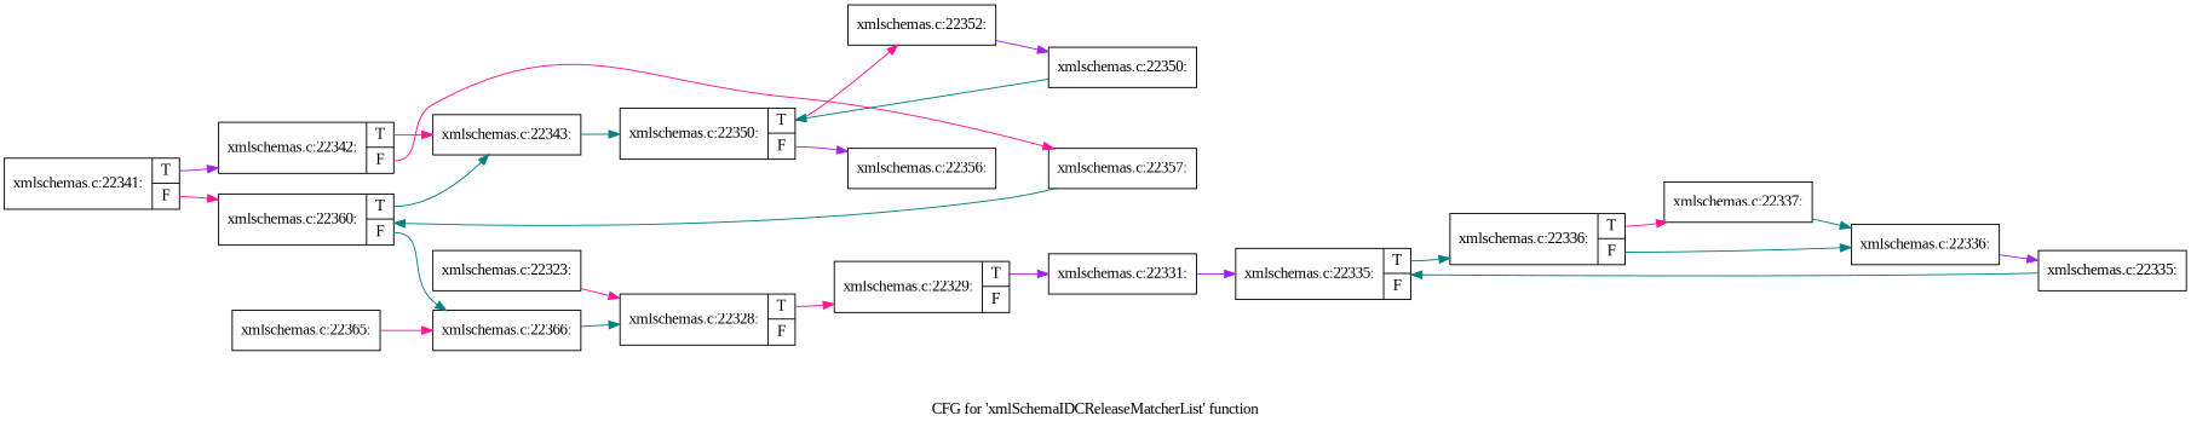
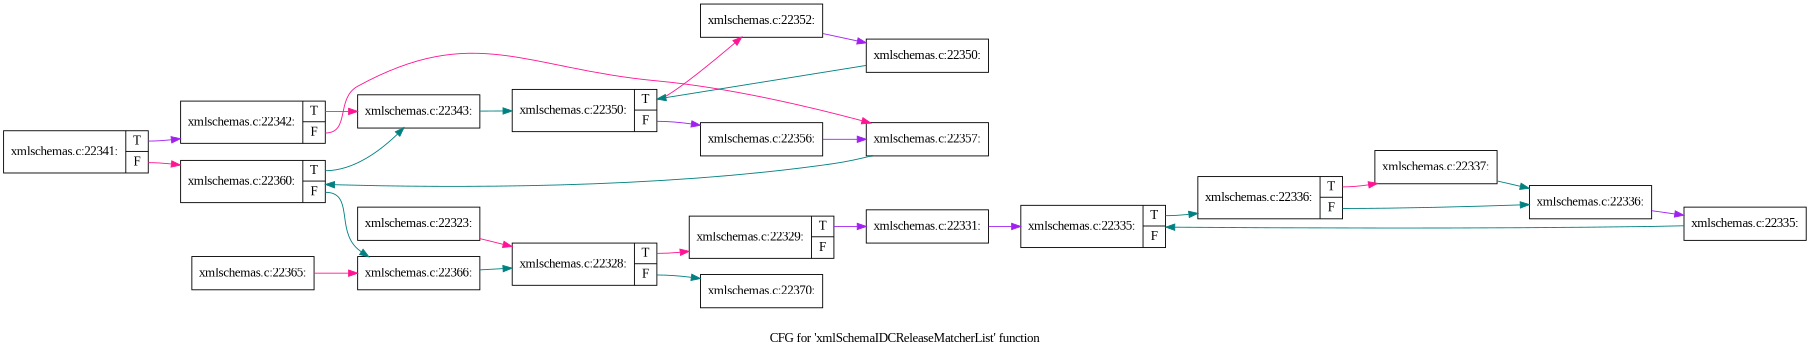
  digraph {
    fontname="Liberation Serif"
    label="CFG for 'xmlSchemaIDCReleaseMatcherList' function"
    rankdir=LR
    node [fontname="Liberation Serif" shape=record]
    edge [color=teal fontname="Liberation Serif"]
    n1 [label="{xmlschemas.c:22323:}"]
    n2 [label="{xmlschemas.c:22328:|{<s0>T|<s1>F}}"]
    n3 [label="{xmlschemas.c:22329:|{<s0>T|<s1>F}}"]
+   n4 [label="{xmlschemas.c:22370:}"]
    n5 [label="{xmlschemas.c:22331:}"]
    n6 [label="{xmlschemas.c:22335:|{<s0>T|<s1>F}}"]
    n7 [label="{xmlschemas.c:22341:|{<s0>T|<s1>F}}"]
    n8 [label="{xmlschemas.c:22342:|{<s0>T|<s1>F}}"]
    n9 [label="{xmlschemas.c:22360:|{<s0>T|<s1>F}}"]
    n10 [label="{xmlschemas.c:22336:|{<s0>T|<s1>F}}"]
    n11 [label="{xmlschemas.c:22343:}"]
    n12 [label="{xmlschemas.c:22357:}"]
    n13 [label="{xmlschemas.c:22366:}"]
    n14 [label="{xmlschemas.c:22337:}"]
    n15 [label="{xmlschemas.c:22336:}"]
    n16 [label="{xmlschemas.c:22335:}"]
    n17 [label="{xmlschemas.c:22350:|{<s0>T|<s1>F}}"]
    n18 [label="{xmlschemas.c:22365:}"]
    n19 [label="{xmlschemas.c:22352:}"]
    n20 [label="{xmlschemas.c:22356:}"]
    n21 [label="{xmlschemas.c:22350:}"]
    n1 -> n2 [color=deeppink]
    n2 -> n3 [color=deeppink tailport=s0]
+   n2 -> n4 [tailport=s1]
    n3 -> n5 [color=purple tailport=s0]
    n5 -> n6 [color=purple]
    n6 -> n10 [tailport=s0]
    n7 -> n8 [color=purple tailport=s0]
    n7 -> n9 [color=deeppink tailport=s1]
    n8 -> n11 [color=deeppink tailport=s0]
    n8 -> n12 [color=deeppink tailport=s1]
    n9 -> n11 [tailport=s0]
    n9 -> n13 [tailport=s1]
    n10 -> n14 [color=deeppink tailport=s0]
    n10 -> n15 [tailport=s1]
    n11 -> n17
    n12 -> n9
    n13 -> n2
    n14 -> n15
    n15 -> n16 [color=purple]
    n16 -> n6
    n17 -> n19 [color=deeppink tailport=s0]
    n17 -> n20 [color=purple tailport=s1]
    n18 -> n13 [color=deeppink]
    n19 -> n21 [color=purple]
+   n20 -> n12 [color=purple]
    n21 -> n17
  }
